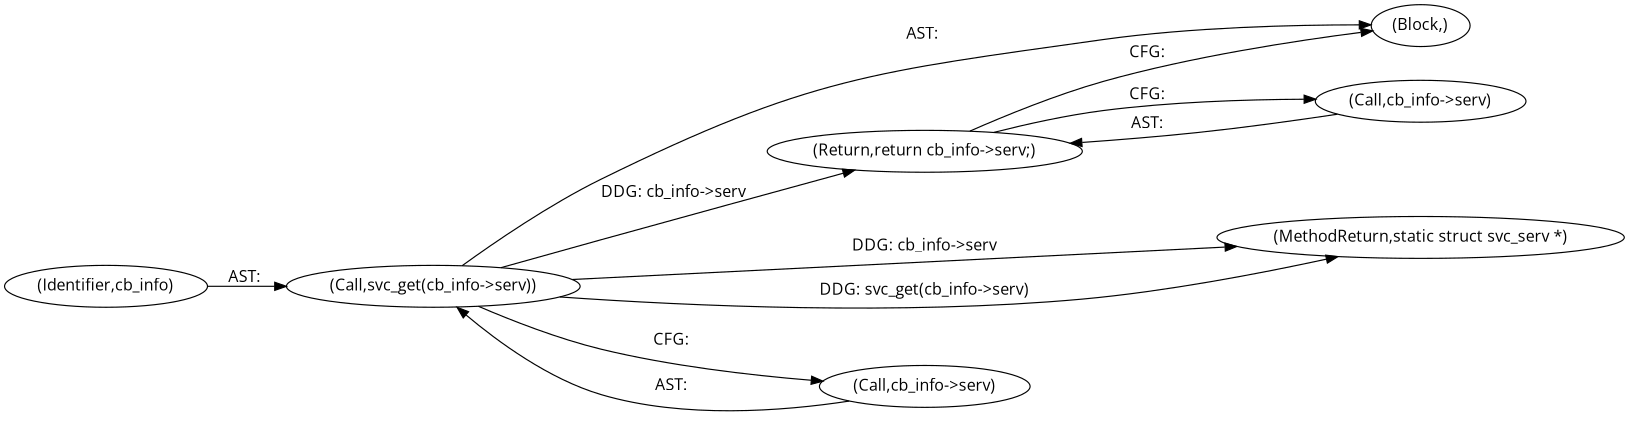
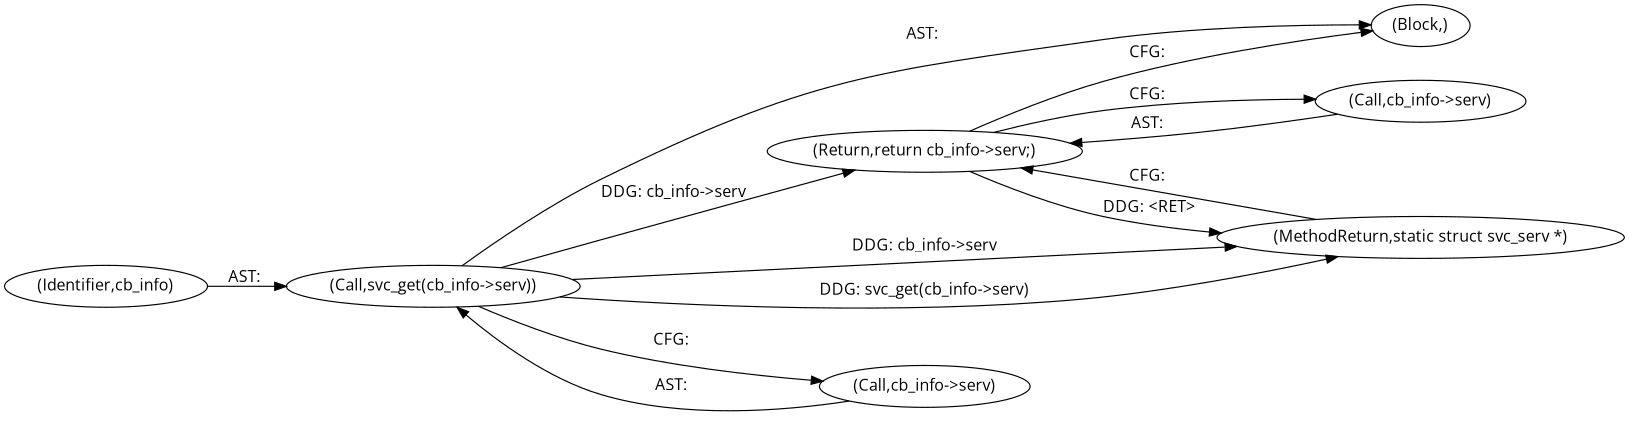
  digraph {
    fontname="Open Sans"
    rankdir=LR
    node [fontname="Open Sans"]
    edge [fontname="Open Sans"]
    n1 [label="(Call,svc_get(cb_info->serv))"]
    n2 [label="(Return,return cb_info->serv;)"]
    n3 [label="(Block,)"]
    n4 [label="(MethodReturn,static struct svc_serv *)"]
    n5 [label="(Call,cb_info->serv)"]
    n6 [label="(Call,cb_info->serv)"]
    n7 [label="(Identifier,cb_info)"]
    n1 -> n2 [label="DDG: cb_info->serv"]
    n1 -> n3 [label="AST: "]
    n1 -> n4 [label="DDG: svc_get(cb_info->serv)"]
    n1 -> n4 [label="DDG: cb_info->serv"]
    n1 -> n5 [label="CFG: "]
    n2 -> n3 [label="CFG: "]
+   n2 -> n4 [label="DDG: <RET>"]
    n2 -> n6 [label="CFG: "]
+   n4 -> n2 [label="CFG: "]
    n5 -> n1 [label="AST: "]
    n6 -> n2 [label="AST: "]
    n7 -> n1 [label="AST: "]
  }
